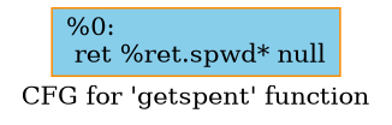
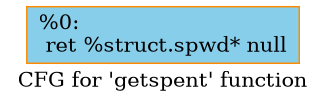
  digraph {
    label="CFG for 'getspent' function"
    rankdir=LR
-   n1 [label="{%0:\l  ret %ret.spwd* null\l}" shape=record style=filled fillcolor=skyblue color=darkorange]
+   n1 [label="{%0:\l  ret %struct.spwd* null\l}" shape=record style=filled fillcolor=skyblue color=darkorange]
  }
